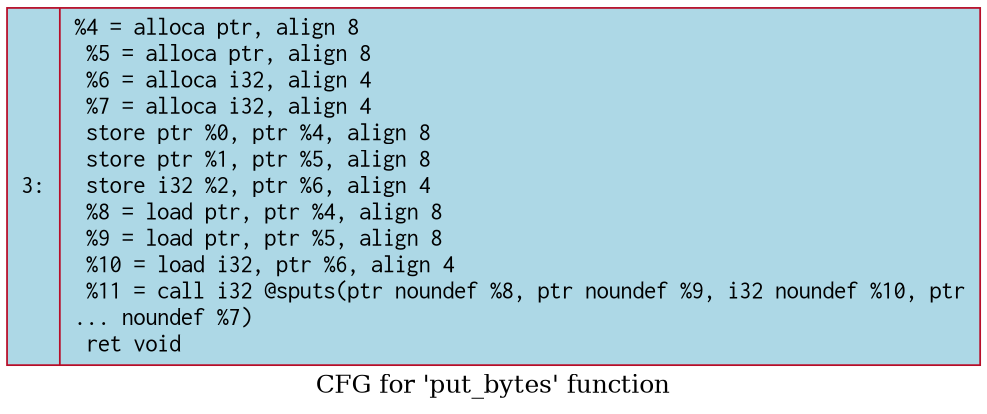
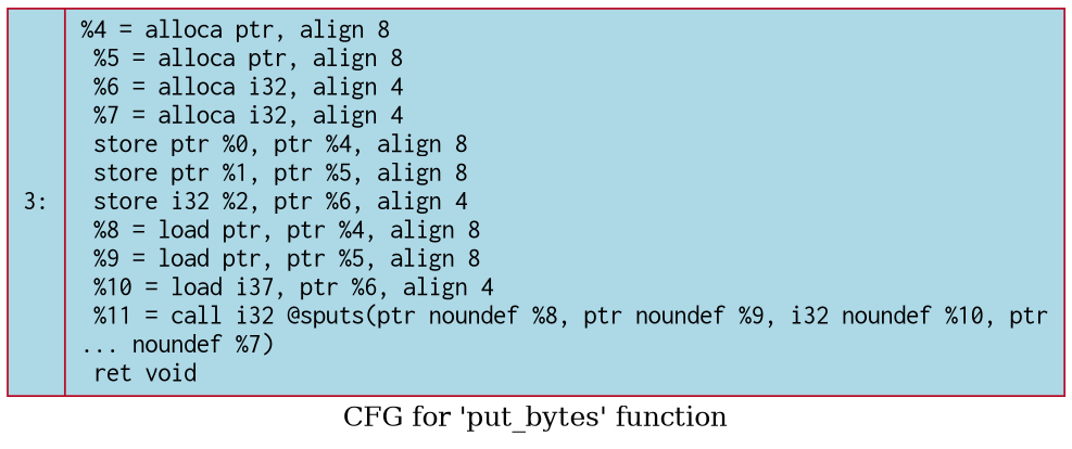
  digraph {
    label="CFG for 'put_bytes' function"
    rankdir=LR
-   n1 [color="#b70d28ff" fillcolor=lightblue fontname=Courier label="{3:\l|  %4 = alloca ptr, align 8\l  %5 = alloca ptr, align 8\l  %6 = alloca i32, align 4\l  %7 = alloca i32, align 4\l  store ptr %0, ptr %4, align 8\l  store ptr %1, ptr %5, align 8\l  store i32 %2, ptr %6, align 4\l  %8 = load ptr, ptr %4, align 8\l  %9 = load ptr, ptr %5, align 8\l  %10 = load i32, ptr %6, align 4\l  %11 = call i32 @sputs(ptr noundef %8, ptr noundef %9, i32 noundef %10, ptr\l... noundef %7)\l  ret void\l}" shape=record style=filled]
+   n1 [color="#b70d28ff" fillcolor=lightblue fontname=Courier label="{3:\l|  %4 = alloca ptr, align 8\l  %5 = alloca ptr, align 8\l  %6 = alloca i32, align 4\l  %7 = alloca i32, align 4\l  store ptr %0, ptr %4, align 8\l  store ptr %1, ptr %5, align 8\l  store i32 %2, ptr %6, align 4\l  %8 = load ptr, ptr %4, align 8\l  %9 = load ptr, ptr %5, align 8\l  %10 = load i37, ptr %6, align 4\l  %11 = call i32 @sputs(ptr noundef %8, ptr noundef %9, i32 noundef %10, ptr\l... noundef %7)\l  ret void\l}" shape=record style=filled]
  }
